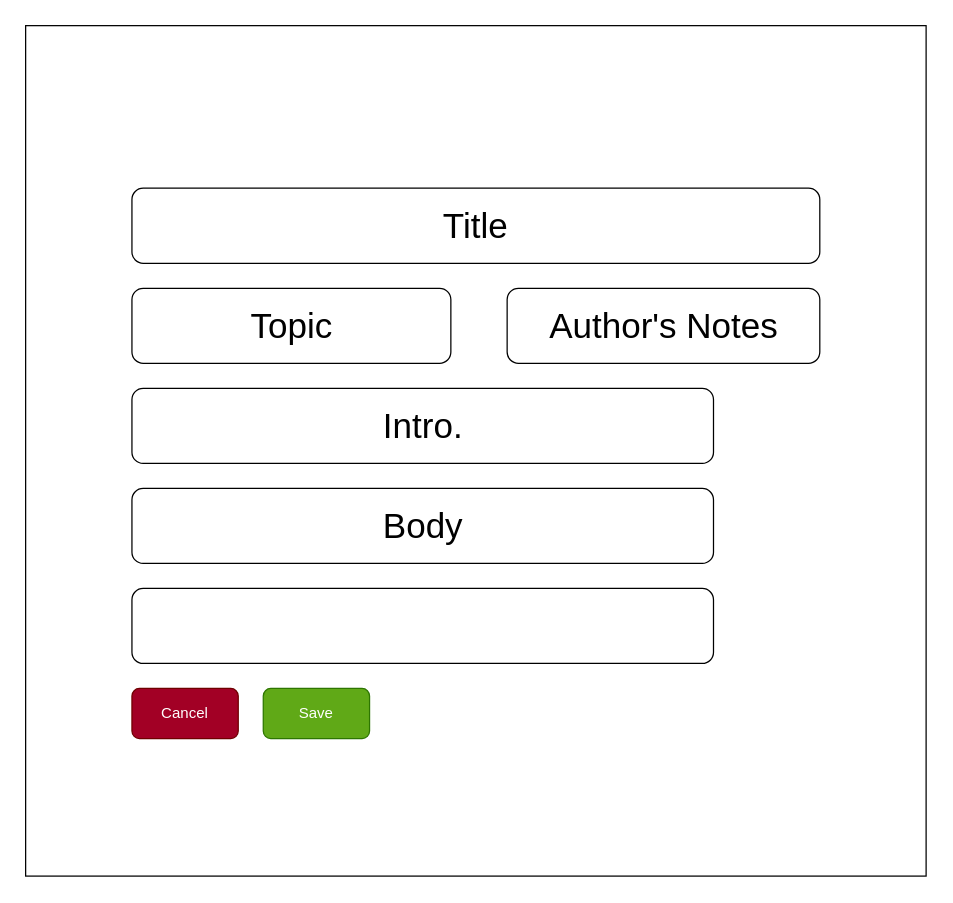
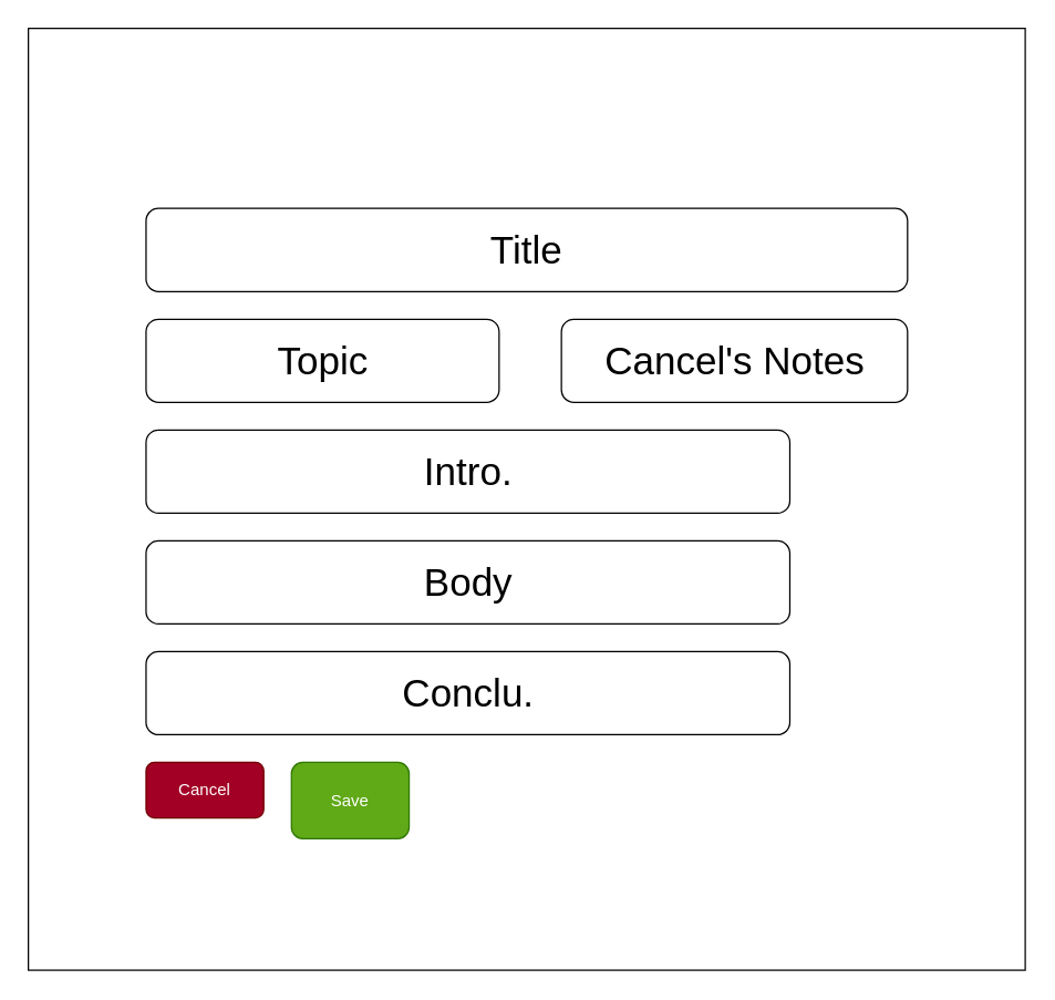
  <mxCell id="0" />
  <mxCell id="1" parent="0" />
  <mxCell id="2" value="" style="rounded=0;whiteSpace=wrap;html=1;" vertex="1" parent="1"><mxGeometry x="20" y="20" width="720" height="680" as="geometry" /></mxCell>
  <mxCell id="3" value="" style="rounded=1;whiteSpace=wrap;html=1;" vertex="1" parent="1"><mxGeometry x="105" y="150" width="550" height="60" as="geometry" /></mxCell>
  <mxCell id="4" value="" style="rounded=1;whiteSpace=wrap;html=1;" vertex="1" parent="1"><mxGeometry x="105" y="230" width="255" height="60" as="geometry" /></mxCell>
  <mxCell id="5" value="" style="rounded=1;whiteSpace=wrap;html=1;" vertex="1" parent="1"><mxGeometry x="405" y="230" width="250" height="60" as="geometry" /></mxCell>
  <mxCell id="6" value="" style="rounded=1;whiteSpace=wrap;html=1;" vertex="1" parent="1"><mxGeometry x="105" y="310" width="465" height="60" as="geometry" /></mxCell>
  <mxCell id="7" value="" style="shape=image;html=1;verticalAlign=top;verticalLabelPosition=bottom;labelBackgroundColor=#ffffff;imageAspect=0;aspect=fixed;image=https://cdn1.iconfinder.com/data/icons/web-and-mobile-in-square/100/WebInSquare_1.5EXTENDED-24-128.png" vertex="1" parent="1"><mxGeometry x="590" y="310" width="60" height="60" as="geometry" /></mxCell>
  <mxCell id="8" value="" style="rounded=1;whiteSpace=wrap;html=1;" vertex="1" parent="1"><mxGeometry x="105" y="390" width="465" height="60" as="geometry" /></mxCell>
  <mxCell id="9" value="" style="shape=image;html=1;verticalAlign=top;verticalLabelPosition=bottom;labelBackgroundColor=#ffffff;imageAspect=0;aspect=fixed;image=https://cdn1.iconfinder.com/data/icons/web-and-mobile-in-square/100/WebInSquare_1.5EXTENDED-24-128.png" vertex="1" parent="1"><mxGeometry x="590" y="390" width="60" height="60" as="geometry" /></mxCell>
  <mxCell id="10" value="" style="rounded=1;whiteSpace=wrap;html=1;" vertex="1" parent="1"><mxGeometry x="105" y="470" width="465" height="60" as="geometry" /></mxCell>
  <mxCell id="11" value="" style="shape=image;html=1;verticalAlign=top;verticalLabelPosition=bottom;labelBackgroundColor=#ffffff;imageAspect=0;aspect=fixed;image=https://cdn1.iconfinder.com/data/icons/web-and-mobile-in-square/100/WebInSquare_1.5EXTENDED-24-128.png" vertex="1" parent="1"><mxGeometry x="590" y="470" width="60" height="60" as="geometry" /></mxCell>
  <mxCell id="12" value="&lt;font style=&quot;font-size: 28px&quot;&gt;Title&lt;/font&gt;" style="text;html=1;strokeColor=none;fillColor=none;align=center;verticalAlign=middle;whiteSpace=wrap;rounded=0;" vertex="1" parent="1"><mxGeometry x="325" y="150" width="110" height="60" as="geometry" /></mxCell>
  <mxCell id="13" value="&lt;font style=&quot;font-size: 28px&quot;&gt;Intro.&lt;br&gt;&lt;/font&gt;" style="text;html=1;strokeColor=none;fillColor=none;align=center;verticalAlign=middle;whiteSpace=wrap;rounded=0;" vertex="1" parent="1"><mxGeometry x="282.5" y="310" width="110" height="60" as="geometry" /></mxCell>
  <mxCell id="14" value="&lt;font style=&quot;font-size: 28px&quot;&gt;Body&lt;/font&gt;" style="text;html=1;strokeColor=none;fillColor=none;align=center;verticalAlign=middle;whiteSpace=wrap;rounded=0;" vertex="1" parent="1"><mxGeometry x="282.5" y="390" width="110" height="60" as="geometry" /></mxCell>
+ <mxCell id="15" value="&lt;font style=&quot;font-size: 28px&quot;&gt;Conclu.&lt;/font&gt;" style="text;html=1;strokeColor=none;fillColor=none;align=center;verticalAlign=middle;whiteSpace=wrap;rounded=0;" vertex="1" parent="1"><mxGeometry x="282.5" y="470" width="110" height="60" as="geometry" /></mxCell>
  <mxCell id="16" value="&lt;font style=&quot;font-size: 28px&quot;&gt;Topic&lt;br&gt;&lt;/font&gt;" style="text;html=1;strokeColor=none;fillColor=none;align=center;verticalAlign=middle;whiteSpace=wrap;rounded=0;" vertex="1" parent="1"><mxGeometry x="177.5" y="230" width="110" height="60" as="geometry" /></mxCell>
- <mxCell id="17" value="&lt;font style=&quot;font-size: 28px&quot;&gt;Author's Notes&lt;br&gt;&lt;/font&gt;" style="text;html=1;strokeColor=none;fillColor=none;align=center;verticalAlign=middle;whiteSpace=wrap;rounded=0;" vertex="1" parent="1"><mxGeometry x="422.5" y="230" width="215" height="60" as="geometry" /></mxCell>
- <mxCell id="18" value="Save" style="rounded=1;whiteSpace=wrap;html=1;fillColor=#60a917;strokeColor=#2D7600;fontColor=#ffffff;" vertex="1" parent="1"><mxGeometry x="210" y="550" width="85" height="40" as="geometry" /></mxCell>
+ <mxCell id="17" value="&lt;font style=&quot;font-size: 28px&quot;&gt;Cancel's Notes&lt;br&gt;&lt;/font&gt;" style="text;html=1;strokeColor=none;fillColor=none;align=center;verticalAlign=middle;whiteSpace=wrap;rounded=0;" vertex="1" parent="1"><mxGeometry x="422.5" y="230" width="215" height="60" as="geometry" /></mxCell>
+ <mxCell id="18" value="Save" style="rounded=1;whiteSpace=wrap;html=1;fillColor=#60a917;strokeColor=#2D7600;fontColor=#ffffff;" vertex="1" parent="1"><mxGeometry x="210" y="550" width="85" height="55" as="geometry" /></mxCell>
  <mxCell id="19" value="Cancel" style="rounded=1;whiteSpace=wrap;html=1;fillColor=#a20025;strokeColor=#6F0000;fontColor=#ffffff;" vertex="1" parent="1"><mxGeometry x="105" y="550" width="85" height="40" as="geometry" /></mxCell>
